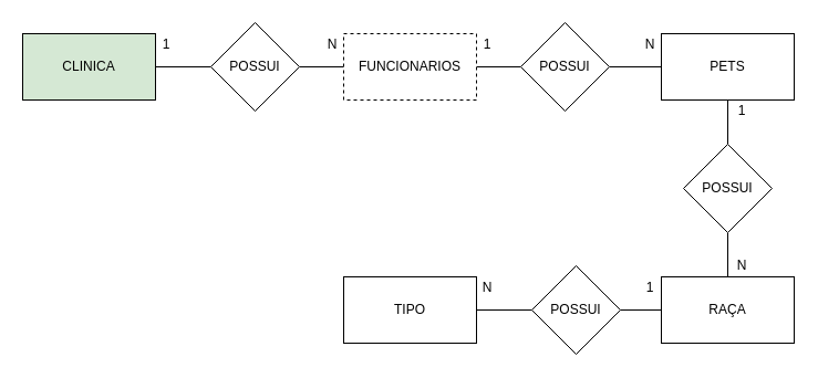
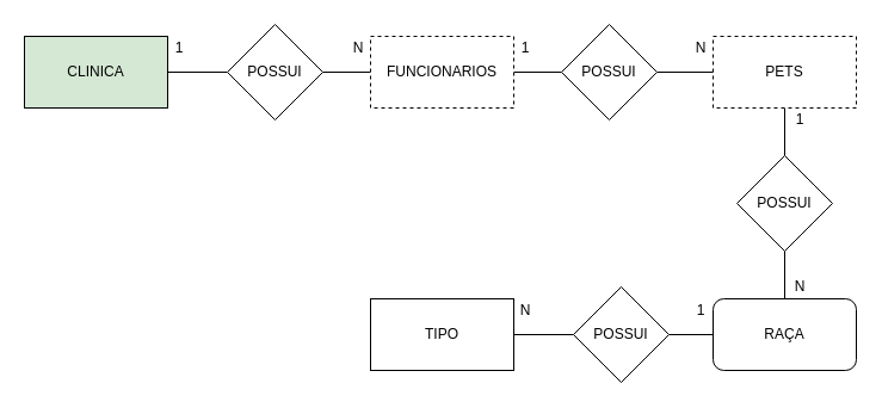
  <mxCell id="0" />
  <mxCell id="1" parent="0" />
  <mxCell id="2" style="edgeStyle=orthogonalEdgeStyle;rounded=0;orthogonalLoop=1;jettySize=auto;html=1;exitX=1;exitY=0.5;exitDx=0;exitDy=0;entryX=0;entryY=0.5;entryDx=0;entryDy=0;endArrow=none;endFill=0;" edge="1" parent="1" source="3" target="5"><mxGeometry relative="1" as="geometry" /></mxCell>
  <mxCell id="3" value="CLINICA" style="rounded=0;whiteSpace=wrap;html=1;fillColor=#d5e8d4;" vertex="1" parent="1"><mxGeometry x="20" y="30" width="120" height="60" as="geometry" /></mxCell>
  <mxCell id="4" style="edgeStyle=orthogonalEdgeStyle;rounded=0;orthogonalLoop=1;jettySize=auto;html=1;exitX=1;exitY=0.5;exitDx=0;exitDy=0;entryX=0;entryY=0.5;entryDx=0;entryDy=0;endArrow=none;endFill=0;" edge="1" parent="1" source="5" target="7"><mxGeometry relative="1" as="geometry" /></mxCell>
  <mxCell id="5" value="POSSUI" style="rhombus;whiteSpace=wrap;html=1;" vertex="1" parent="1"><mxGeometry x="190" y="20" width="80" height="80" as="geometry" /></mxCell>
  <mxCell id="6" style="edgeStyle=orthogonalEdgeStyle;rounded=0;orthogonalLoop=1;jettySize=auto;html=1;exitX=1;exitY=0.5;exitDx=0;exitDy=0;entryX=0;entryY=0.5;entryDx=0;entryDy=0;endArrow=none;endFill=0;" edge="1" parent="1" source="7" target="14"><mxGeometry relative="1" as="geometry" /></mxCell>
  <mxCell id="7" value="FUNCIONARIOS" style="rounded=0;whiteSpace=wrap;html=1;dashed=1;" vertex="1" parent="1"><mxGeometry x="310" y="30" width="120" height="60" as="geometry" /></mxCell>
  <mxCell id="8" style="edgeStyle=orthogonalEdgeStyle;rounded=0;orthogonalLoop=1;jettySize=auto;html=1;exitX=0.5;exitY=1;exitDx=0;exitDy=0;entryX=0.5;entryY=0;entryDx=0;entryDy=0;endArrow=none;endFill=0;" edge="1" parent="1" source="9" target="16"><mxGeometry relative="1" as="geometry" /></mxCell>
- <mxCell id="9" value="PETS" style="rounded=0;whiteSpace=wrap;html=1;" vertex="1" parent="1"><mxGeometry x="597" y="30" width="120" height="60" as="geometry" /></mxCell>
+ <mxCell id="9" value="PETS" style="rounded=0;whiteSpace=wrap;html=1;dashed=1;" vertex="1" parent="1"><mxGeometry x="597" y="30" width="120" height="60" as="geometry" /></mxCell>
  <mxCell id="10" value="TIPO" style="rounded=0;whiteSpace=wrap;html=1;" vertex="1" parent="1"><mxGeometry x="310" y="250" width="120" height="60" as="geometry" /></mxCell>
  <mxCell id="11" style="edgeStyle=orthogonalEdgeStyle;rounded=0;orthogonalLoop=1;jettySize=auto;html=1;exitX=0;exitY=0.5;exitDx=0;exitDy=0;entryX=1;entryY=0.5;entryDx=0;entryDy=0;endArrow=none;endFill=0;" edge="1" parent="1" source="12" target="18"><mxGeometry relative="1" as="geometry" /></mxCell>
- <mxCell id="12" value="RAÇA" style="rounded=0;whiteSpace=wrap;html=1;" vertex="1" parent="1"><mxGeometry x="597" y="250" width="120" height="60" as="geometry" /></mxCell>
+ <mxCell id="12" value="RAÇA" style="whiteSpace=wrap;html=1;rounded=1;" vertex="1" parent="1"><mxGeometry x="597" y="250" width="120" height="60" as="geometry" /></mxCell>
  <mxCell id="13" style="edgeStyle=orthogonalEdgeStyle;rounded=0;orthogonalLoop=1;jettySize=auto;html=1;exitX=1;exitY=0.5;exitDx=0;exitDy=0;entryX=0;entryY=0.5;entryDx=0;entryDy=0;endArrow=none;endFill=0;" edge="1" parent="1" source="14" target="9"><mxGeometry relative="1" as="geometry" /></mxCell>
  <mxCell id="14" value="POSSUI" style="rhombus;whiteSpace=wrap;html=1;" vertex="1" parent="1"><mxGeometry x="470" y="20" width="80" height="80" as="geometry" /></mxCell>
  <mxCell id="15" style="edgeStyle=orthogonalEdgeStyle;rounded=0;orthogonalLoop=1;jettySize=auto;html=1;exitX=0.5;exitY=1;exitDx=0;exitDy=0;entryX=0.5;entryY=0;entryDx=0;entryDy=0;endArrow=none;endFill=0;" edge="1" parent="1" source="16" target="12"><mxGeometry relative="1" as="geometry" /></mxCell>
  <mxCell id="16" value="POSSUI" style="rhombus;whiteSpace=wrap;html=1;" vertex="1" parent="1"><mxGeometry x="617" y="130" width="80" height="80" as="geometry" /></mxCell>
  <mxCell id="17" style="edgeStyle=orthogonalEdgeStyle;rounded=0;orthogonalLoop=1;jettySize=auto;html=1;exitX=0;exitY=0.5;exitDx=0;exitDy=0;entryX=1;entryY=0.5;entryDx=0;entryDy=0;endArrow=none;endFill=0;" edge="1" parent="1" source="18" target="10"><mxGeometry relative="1" as="geometry" /></mxCell>
  <mxCell id="18" value="POSSUI" style="rhombus;whiteSpace=wrap;html=1;" vertex="1" parent="1"><mxGeometry x="480" y="240" width="80" height="80" as="geometry" /></mxCell>
  <mxCell id="19" value="N" style="text;html=1;strokeColor=none;fillColor=none;align=center;verticalAlign=middle;whiteSpace=wrap;rounded=0;" vertex="1" parent="1"><mxGeometry x="290" y="30" width="20" height="20" as="geometry" /></mxCell>
  <mxCell id="20" value="1" style="text;html=1;strokeColor=none;fillColor=none;align=center;verticalAlign=middle;whiteSpace=wrap;rounded=0;" vertex="1" parent="1"><mxGeometry x="140" y="30" width="20" height="20" as="geometry" /></mxCell>
  <mxCell id="21" value="N" style="text;html=1;strokeColor=none;fillColor=none;align=center;verticalAlign=middle;whiteSpace=wrap;rounded=0;" vertex="1" parent="1"><mxGeometry x="577" y="30" width="20" height="20" as="geometry" /></mxCell>
  <mxCell id="22" value="N" style="text;html=1;strokeColor=none;fillColor=none;align=center;verticalAlign=middle;whiteSpace=wrap;rounded=0;" vertex="1" parent="1"><mxGeometry x="660" y="230" width="20" height="20" as="geometry" /></mxCell>
  <mxCell id="23" value="N" style="text;html=1;strokeColor=none;fillColor=none;align=center;verticalAlign=middle;whiteSpace=wrap;rounded=0;" vertex="1" parent="1"><mxGeometry x="430" y="250" width="20" height="20" as="geometry" /></mxCell>
  <mxCell id="24" value="1" style="text;html=1;strokeColor=none;fillColor=none;align=center;verticalAlign=middle;whiteSpace=wrap;rounded=0;" vertex="1" parent="1"><mxGeometry x="430" y="30" width="20" height="20" as="geometry" /></mxCell>
  <mxCell id="25" value="1" style="text;html=1;strokeColor=none;fillColor=none;align=center;verticalAlign=middle;whiteSpace=wrap;rounded=0;" vertex="1" parent="1"><mxGeometry x="660" y="90" width="20" height="20" as="geometry" /></mxCell>
  <mxCell id="26" value="1" style="text;html=1;strokeColor=none;fillColor=none;align=center;verticalAlign=middle;whiteSpace=wrap;rounded=0;" vertex="1" parent="1"><mxGeometry x="577" y="250" width="20" height="20" as="geometry" /></mxCell>
